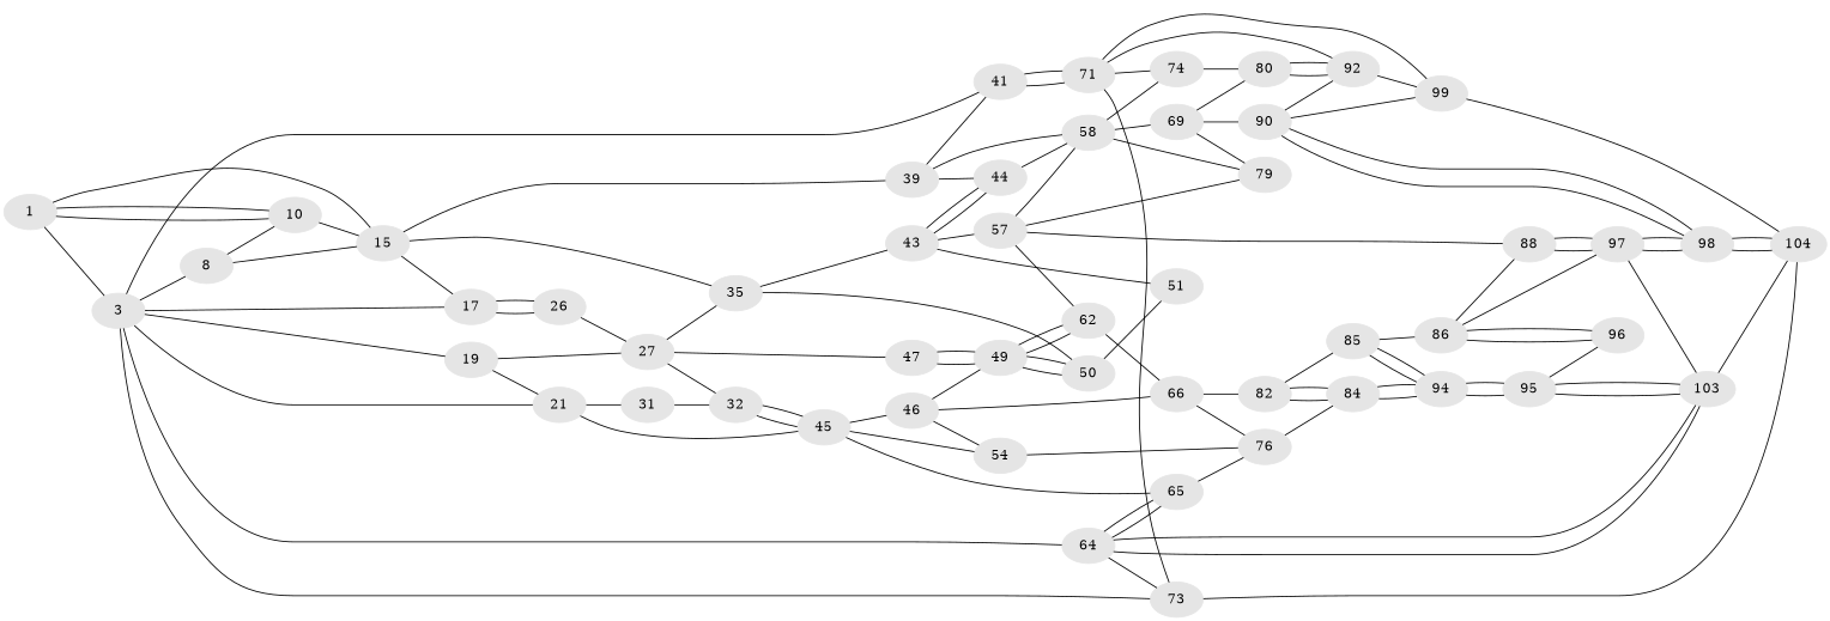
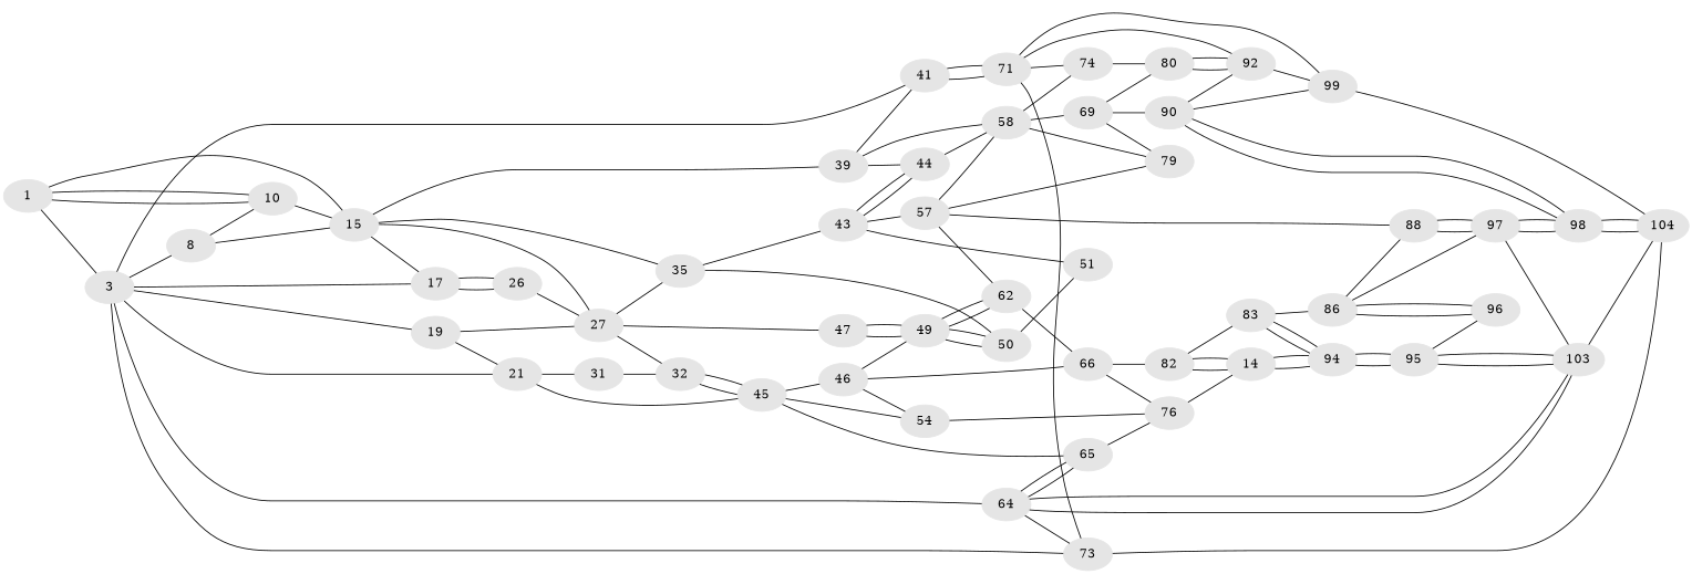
  graph {
    rankdir=LR
    node [color=gray90 style=filled]
    1 [super="+2"]
    3 [super="+14+4"]
    10
    15 [super="+18+16"]
    8 [super="+9+24"]
    17
    19 [super="+20+25"]
    21 [super="+22"]
    41
    64
    73
    27 [super="+28+30"]
    35 [super="+42"]
    39 [super="+40"]
    26
    31
    45 [super="+48"]
    71 [super="+72+75"]
    65
    103 [super="+105"]
    104 [super="+106"]
    32
    47
    43 [super="+52"]
    50
    44
    58 [super="+59+68"]
    46 [super="+53"]
    54
    49
    51
    57 [super="+63"]
    79
    69 [super="+70+89"]
    74
    92 [super="+93"]
    99 [super="+100"]
    62
    88
    66 [super="+77+67"]
    76 [super="+81"]
    82 [super="+83"]
-   84
+   84 [label=14]
    97 [super="+102"]
    80
    90 [super="+91"]
-   85
+   85 [label=83]
    98
    94
    86 [super="+87"]
    95
    96
    1 -- 3
    1 -- 10
    1 -- 10
    1 -- 15
    3 -- 8 [weight=2]
    3 -- 17
    3 -- 19
    3 -- 21
    3 -- 41
    3 -- 64
    3 -- 73
    10 -- 15
    15 -- 17
+   15 -- 27
    15 -- 35
    15 -- 39
    8 -- 10
    8 -- 15 [weight=2]
    17 -- 26
    17 -- 26
    19 -- 21
    19 -- 27 [weight=2]
    21 -- 31 [weight=2]
    21 -- 45
    41 -- 71
    41 -- 71
    64 -- 73
    64 -- 65
    64 -- 65
    64 -- 103
    64 -- 103
    73 -- 104
    27 -- 35
    27 -- 32
    27 -- 47
    35 -- 43
    35 -- 50
    39 -- 41
    39 -- 44
    39 -- 58
    26 -- 27
    31 -- 32
    45 -- 65
    45 -- 46
    45 -- 54
    71 -- 73
    71 -- 74
    71 -- 92
    71 -- 99
    65 -- 76
    103 -- 104
    32 -- 45
    32 -- 45
    47 -- 49
    47 -- 49
    43 -- 44
    43 -- 44
    43 -- 51 [weight=2]
    43 -- 57
    50 -- 51
    44 -- 58
    58 -- 79
    58 -- 69 [weight=2]
    58 -- 74
    46 -- 54
    46 -- 49
    46 -- 66
    54 -- 76
    49 -- 50
    49 -- 50
    49 -- 62
    49 -- 62
    57 -- 58
    57 -- 79
    57 -- 62
    57 -- 88
    69 -- 79
    69 -- 80
    69 -- 90
    74 -- 80
    92 -- 99
    99 -- 104
    62 -- 66
    88 -- 97
    88 -- 97
    66 -- 76
    66 -- 82 [weight=2]
    76 -- 84
    82 -- 84
    82 -- 84
    82 -- 85
    84 -- 94
    84 -- 94
    97 -- 103
    97 -- 98
    97 -- 98
    80 -- 92
    80 -- 92
    90 -- 92
    90 -- 99
    90 -- 98
    90 -- 98
    85 -- 94
    85 -- 94
    85 -- 86
    98 -- 104
    98 -- 104
    94 -- 95
    94 -- 95
    86 -- 88
    86 -- 97
    86 -- 96 [weight=2]
    86 -- 96
    95 -- 103
    95 -- 103
    95 -- 96
  }
